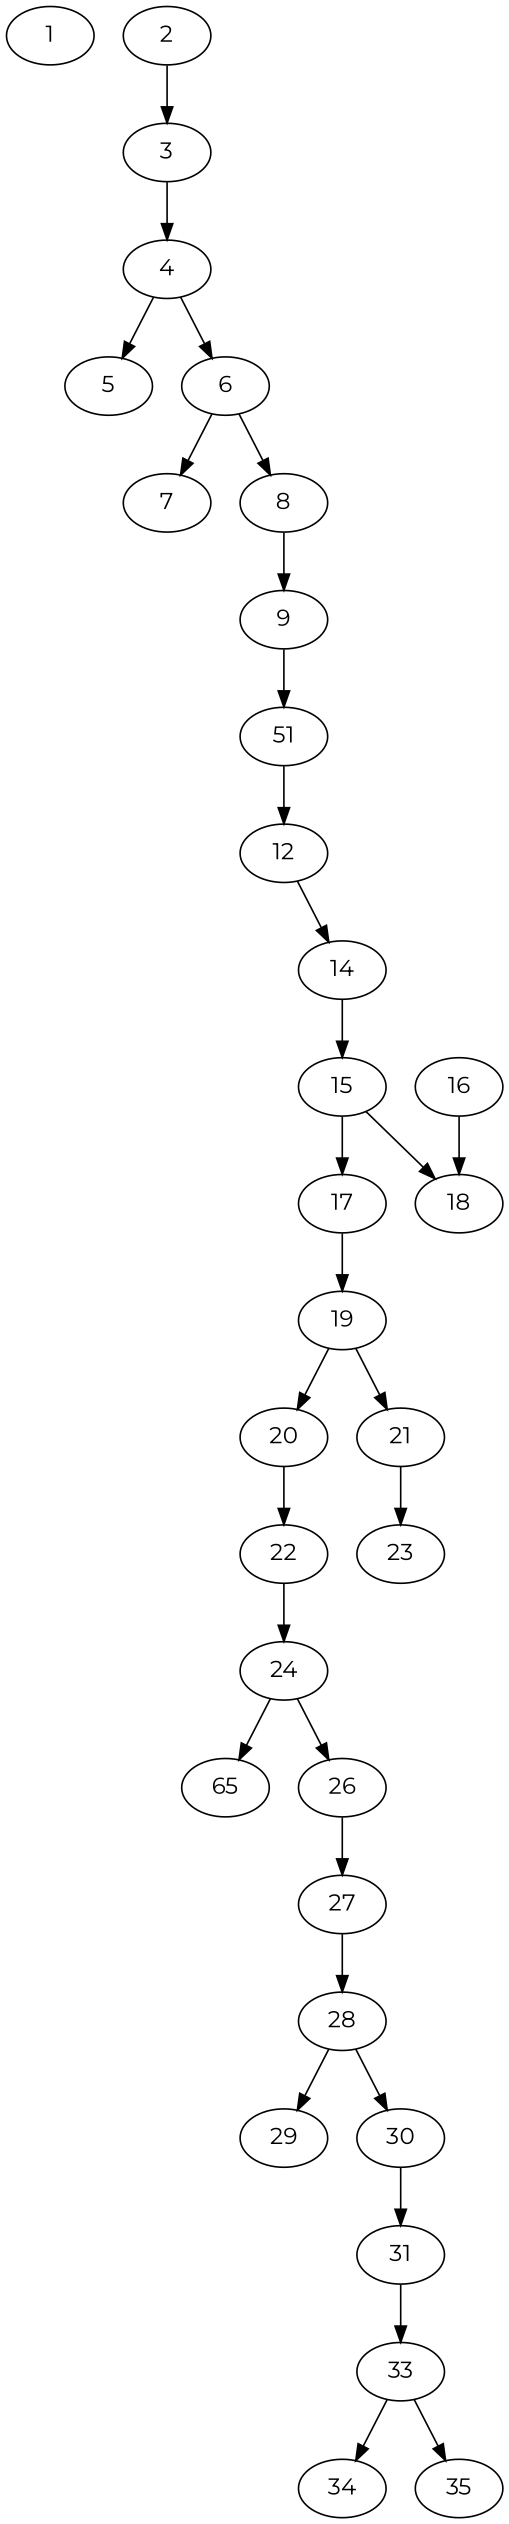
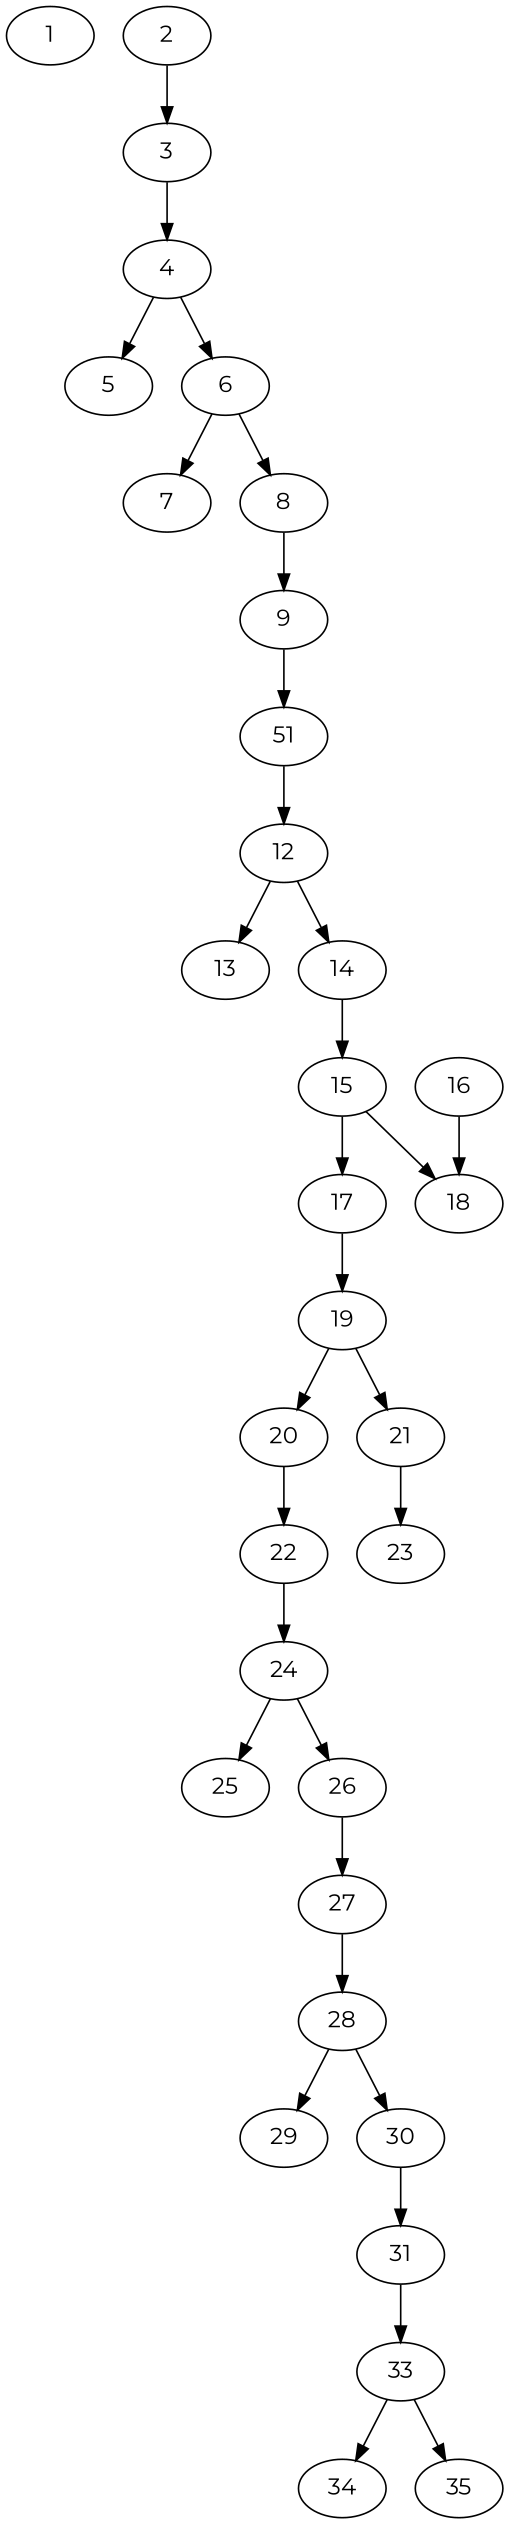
  digraph {
    fontname=Montserrat
    node [alpha=0.12 fontname=Montserrat]
    edge [fontname=Montserrat]
    1 [alpha=0.09 expect_size=11800576]
    2 [alpha=0.03 expect_size=17628160]
    3 [alpha=0.17 expect_size=49914880]
    4 [alpha=0.02 expect_size=32638976]
    5 [expect_size=32197632]
    6 [alpha=0.04 expect_size=50214912]
    7 [alpha=0.00 expect_size=6435840]
    8 [alpha=0.08 expect_size=39330816]
    9 [alpha=0.09 expect_size=19409920]
    n10 [expect_size=43187200 label=51]
    12 [alpha=0.03 expect_size=16563200]
+   13 [alpha=0.07 expect_size=23744512]
    14 [alpha=0.13 expect_size=15789056]
    15 [alpha=0.13 expect_size=20188160]
    17 [expect_size=11104256]
    18 [alpha=0.19 expect_size=11840512]
    16 [alpha=0.15 expect_size=49676288]
    19 [alpha=0.16 expect_size=31768576]
    20 [alpha=0.11 expect_size=6368256]
    21 [alpha=0.08 expect_size=39762944]
    22 [alpha=0.11 expect_size=19935232]
    23 [expect_size=27504640]
    24 [alpha=0.05 expect_size=43611136]
-   25 [alpha=0.10 expect_size=26257408 label=65]
+   25 [alpha=0.10 expect_size=26257408]
    26 [alpha=0.13 expect_size=9055232]
    27 [alpha=0.17 expect_size=44402688]
    28 [alpha=0.16 expect_size=24941568]
    29 [alpha=0.00 expect_size=23476224]
    30 [alpha=0.10 expect_size=14237696]
    31 [alpha=0.15 expect_size=39297024]
    33 [alpha=0.03 expect_size=35631104]
    34 [alpha=0.05 expect_size=16778240]
    35 [alpha=0.14 expect_size=28864512]
    2 -> 3
    3 -> 4
    4 -> 5
    4 -> 6
    6 -> 7
    6 -> 8
    8 -> 9
    9 -> n10
    n10 -> 12
+   12 -> 13
    12 -> 14
    14 -> 15
    15 -> 17
    15 -> 18
    17 -> 19
    16 -> 18
    19 -> 20
    19 -> 21
    20 -> 22
    21 -> 23
    22 -> 24
    24 -> 25
    24 -> 26
    26 -> 27
    27 -> 28
    28 -> 29
    28 -> 30
    30 -> 31
    31 -> 33
    33 -> 34
    33 -> 35
  }
